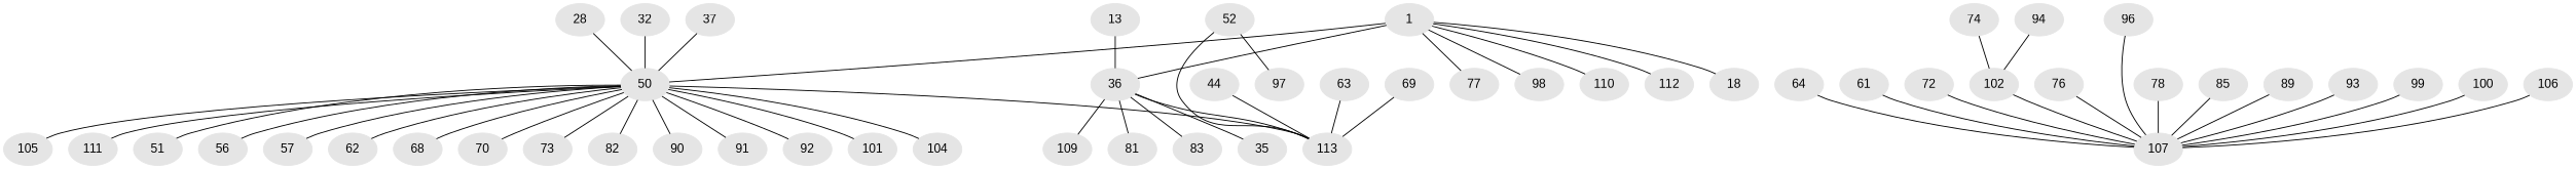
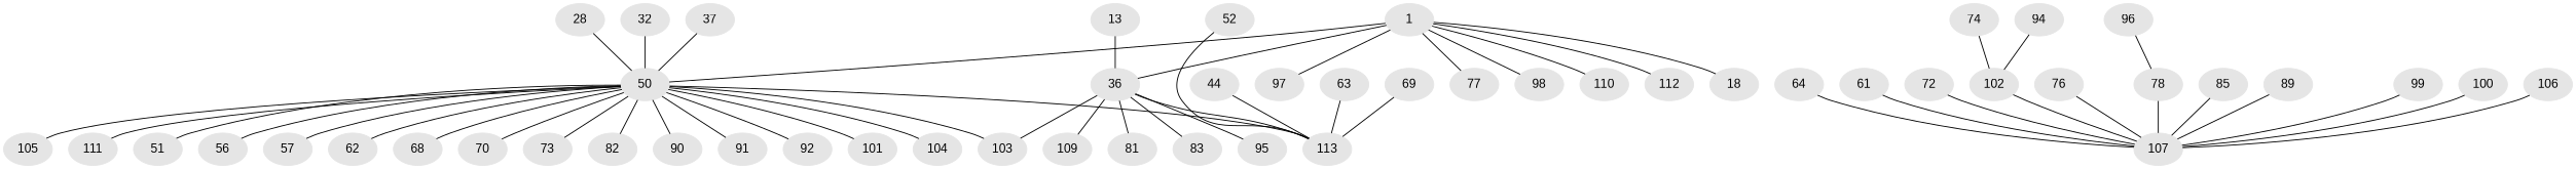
  graph {
    fontname="Liberation Sans"
    node [color=gray90 fontname="Liberation Sans" style=filled]
    edge [fontname="Liberation Sans"]
    1
    18
    36 [super="+5"]
    50 [super="+3+12+15+23"]
    77
    97 [super="+75"]
    98
    110
    112 [super="+65+84"]
    81 [super="+21"]
    83
-   95 [super="+80" label=35]
+   95 [super="+80"]
+   103 [super="+88"]
    109
    113 [super="+8+42+108"]
    51
    56 [super="+53"]
    57
    62
    68
    70
    73 [super="+41"]
    82
    90
    91 [super="+33+46"]
    92
    101
    104 [super="+27"]
    105
    111 [super="+39"]
    107 [super="+87+67+86+24+43+61"]
    13
    28
    32
    37
    44
    52
    63
    64
    n40 [label=61]
    69 [super="+54"]
    72
    74
    102
    76
    78
    85
    89
-   93
    94
    96
    99
    100 [super="+79"]
    106
    1 -- 18
    1 -- 36 [weight=2]
    1 -- 50 [weight=2]
    1 -- 77
-   52 -- 97
+   1 -- 97
    1 -- 98
    1 -- 110
    1 -- 112
    36 -- 81
    36 -- 83
    36 -- 95
+   36 -- 103
    36 -- 109
    36 -- 113
+   50 -- 103
    50 -- 113 [weight=2]
    50 -- 51
    50 -- 56
    50 -- 57
    50 -- 62
    50 -- 68
    50 -- 70
    50 -- 73
    50 -- 82
    50 -- 90
    50 -- 91
    50 -- 92
    50 -- 101
    50 -- 104
    50 -- 105
    50 -- 111
    13 -- 36
    28 -- 50
    32 -- 50
    37 -- 50
    44 -- 113
    52 -- 113
    63 -- 113
    64 -- 107
    n40 -- 107
    69 -- 113
    72 -- 107
    74 -- 102
    102 -- 107
    76 -- 107
    78 -- 107
    85 -- 107
    89 -- 107
-   93 -- 107
    94 -- 102
-   96 -- 107
+   96 -- 78
    99 -- 107
    100 -- 107
    106 -- 107
  }
